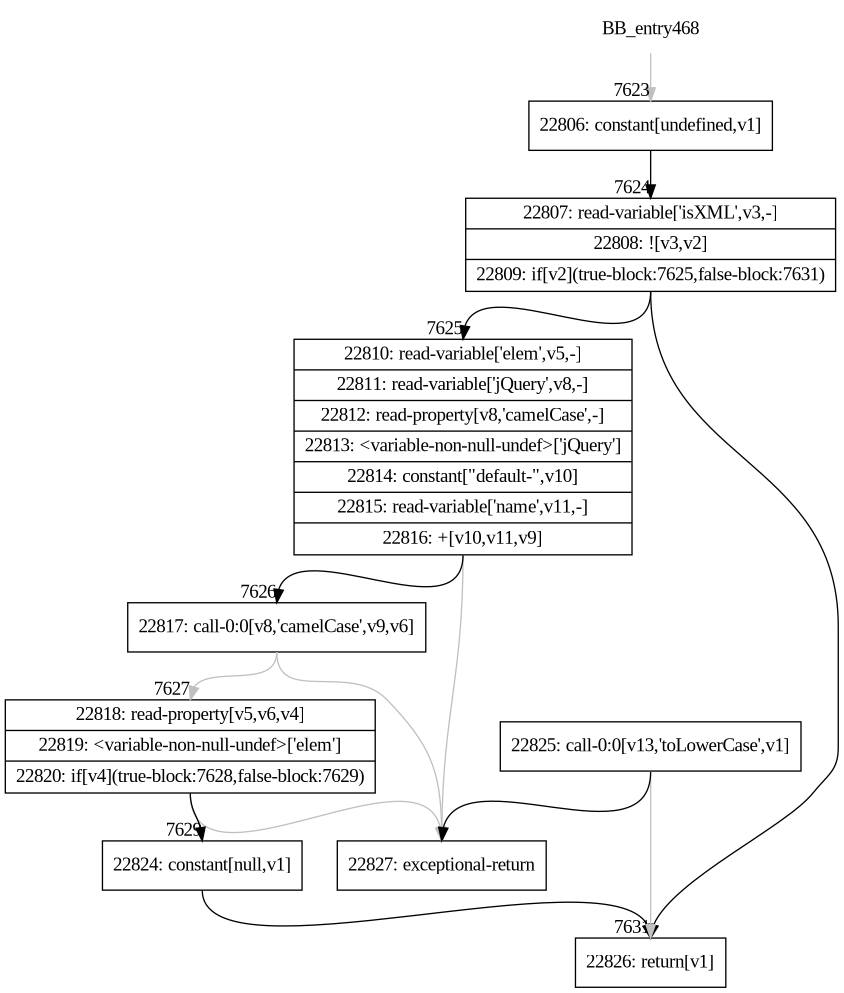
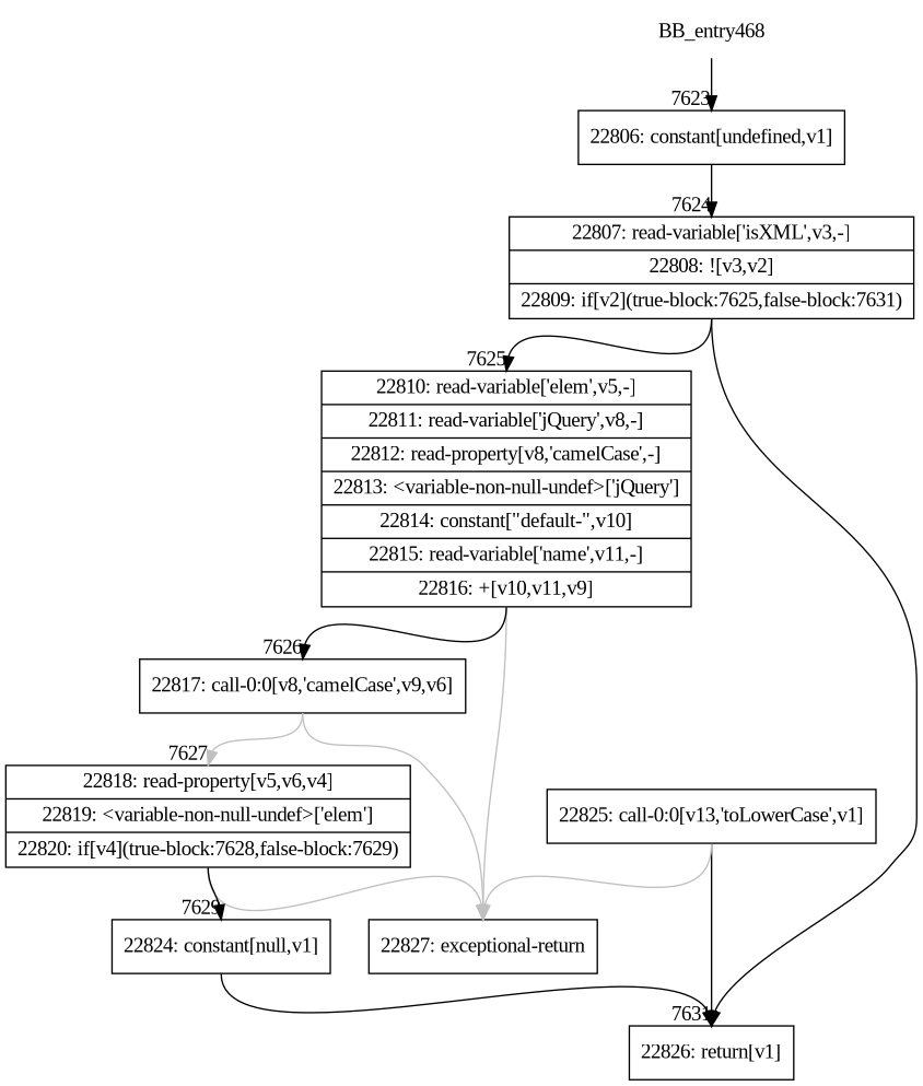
  digraph {
    fontname="Liberation Serif"
    rankdir=TD
    node [fontname="Liberation Serif" shape=record]
    edge [fontname="Liberation Serif" headport=n tailport=s]
    BB_entry468 [shape=none]
    n2 [label="{22806: constant[undefined,v1]}"]
    n3 [label="{22807: read-variable['isXML',v3,-]|22808: ![v3,v2]|22809: if[v2](true-block:7625,false-block:7631)}"]
    n4 [label="{22810: read-variable['elem',v5,-]|22811: read-variable['jQuery',v8,-]|22812: read-property[v8,'camelCase',-]|22813: \<variable-non-null-undef\>['jQuery']|22814: constant[\"default-\",v10]|22815: read-variable['name',v11,-]|22816: +[v10,v11,v9]}"]
    n5 [label="{22826: return[v1]}"]
    n6 [label="{22827: exceptional-return}"]
    n7 [label="{22817: call-0:0[v8,'camelCase',v9,v6]}"]
    n8 [label="{22818: read-property[v5,v6,v4]|22819: \<variable-non-null-undef\>['elem']|22820: if[v4](true-block:7628,false-block:7629)}"]
    n9 [label="{22824: constant[null,v1]}"]
    n10 [label="{22825: call-0:0[v13,'toLowerCase',v1]}"]
-   BB_entry468 -> n2 [headlabel="    7623" color=gray]
+   BB_entry468 -> n2 [headlabel="    7623"]
    n2 -> n3 [headlabel="      7624"]
    n3 -> n4 [headlabel="      7625"]
    n3 -> n5 [headlabel="      7631"]
    n4 -> n6 [color=gray]
    n4 -> n7 [headlabel="      7626"]
    n7 -> n6 [color=gray]
    n7 -> n8 [color=gray headlabel="      7627"]
    n8 -> n6 [color=gray]
    n8 -> n9 [headlabel="      7629"]
    n9 -> n5
-   n10 -> n5 [color=gray]
-   n10 -> n6 [color=black]
+   n10 -> n5
+   n10 -> n6 [color=gray]
  }
